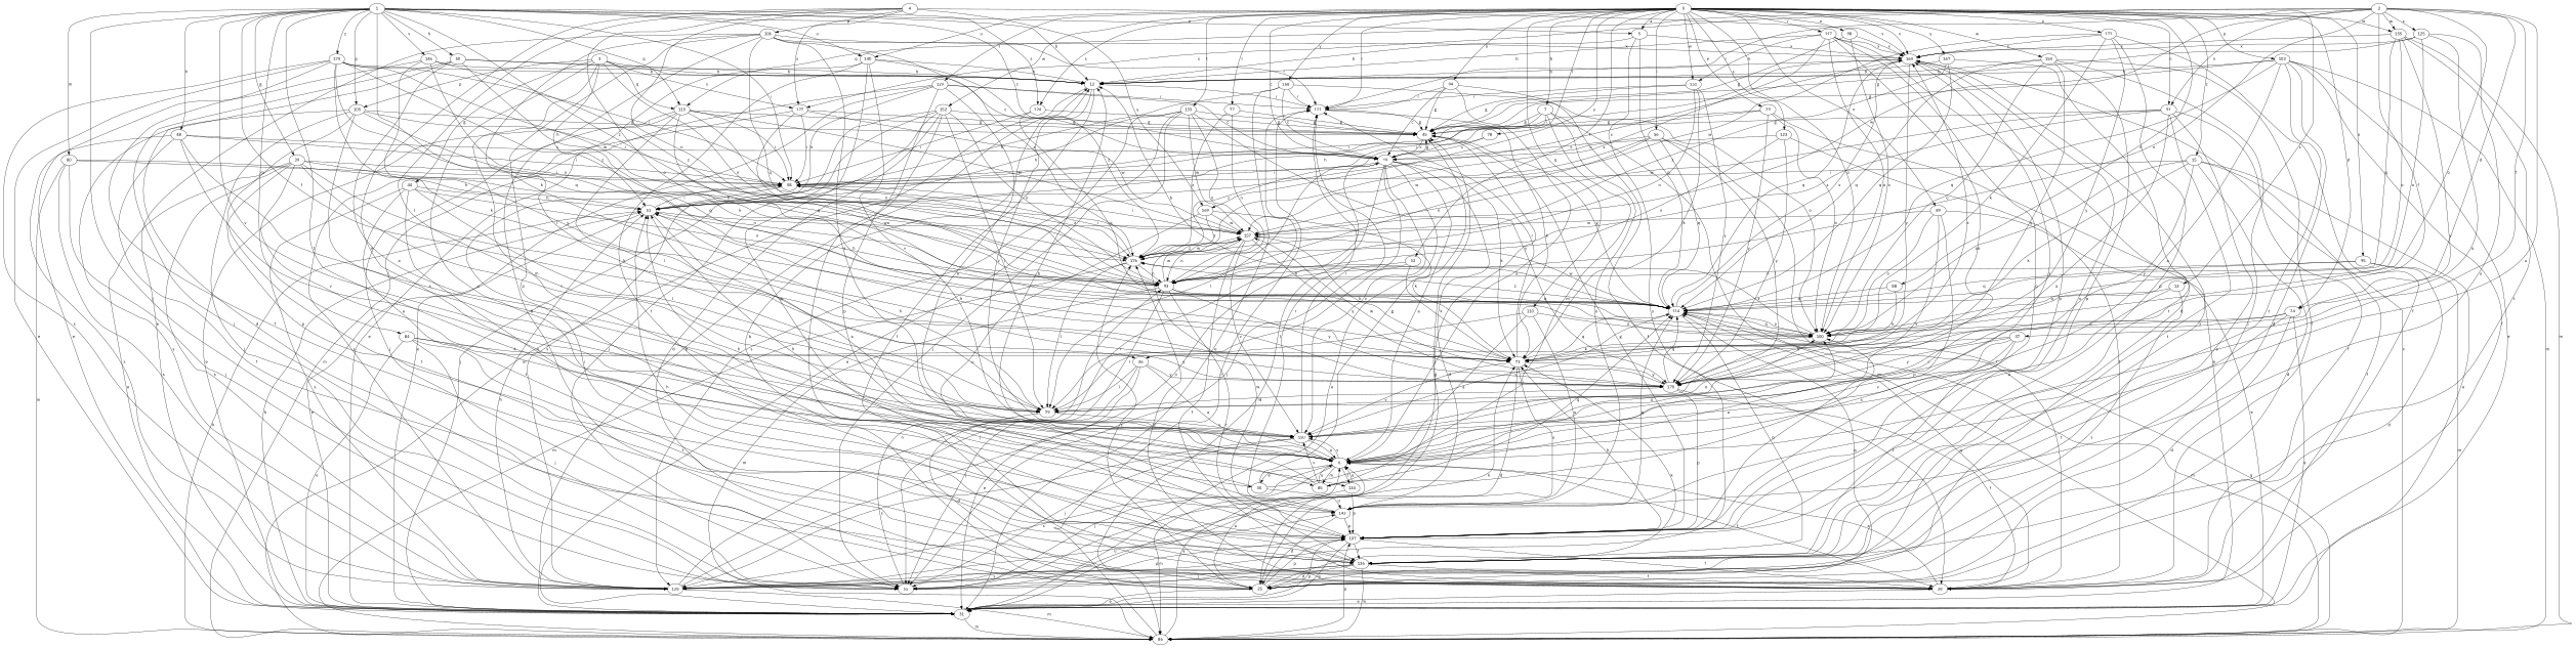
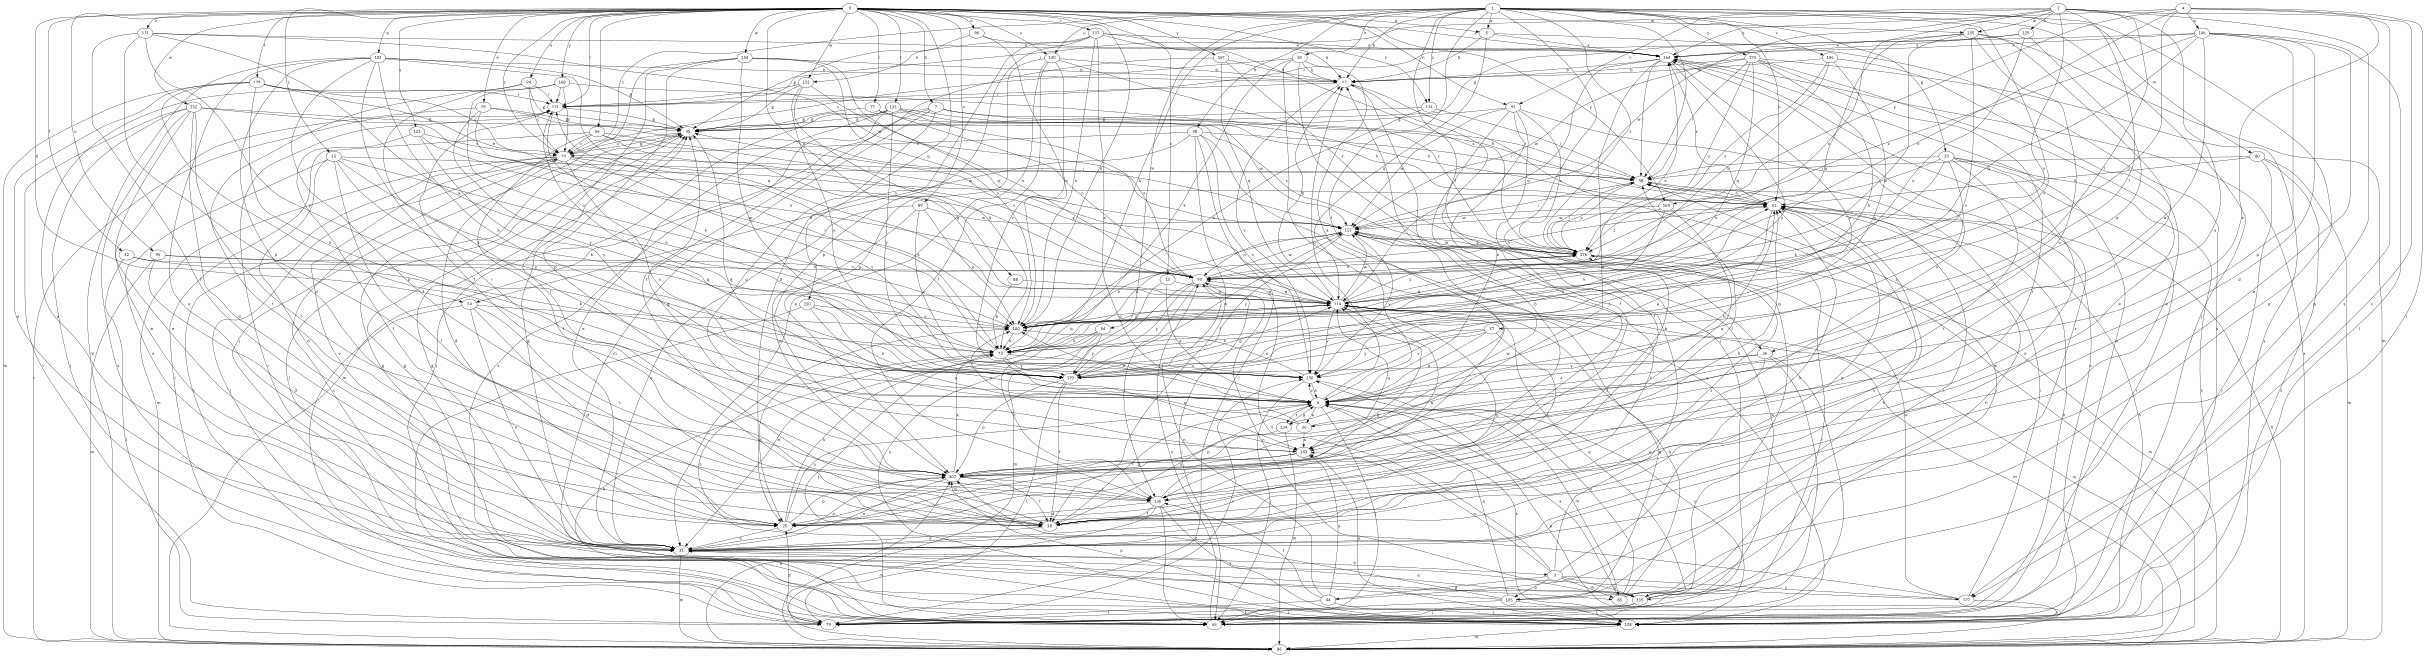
  strict digraph {
    fontname="IBM Plex Sans"
    node [fontname="IBM Plex Sans"]
    edge [fontname="IBM Plex Sans"]
    0
    5
    7
    13
    15
    19
    24
    29
    32
    56
    77
-   78
    88
    89
    91
    94
    95
    98
    100
    103
    110
    117
    121
    123
    124
    129
    133
    140
    151
    152
    154
    155
    164
    167
    168
    169
    171
    12
    114
    128
    51
    58
    143
    85
    45
    86
    6
    73
    38
    25
    31
    170
    65
    150
    79
    136
    93
    157
    176
    107
    1
    36
    39
    48
    50
    80
    84
    105
    n69 [label=115]
    134
    146
    174
    2
    37
    125
    127
    3
    44
    4
    30
    106
    0 -> 5 [label=a]
    0 -> 7 [label=b]
    0 -> 13 [label=c]
    0 -> 15 [label=c]
    0 -> 19 [label=c]
    0 -> 24 [label=d]
    0 -> 29 [label=e]
    0 -> 32 [label=f]
    0 -> 56 [label=i]
    0 -> 77 [label=l]
-   0 -> 78 [label=l]
    0 -> 88 [label=n]
    0 -> 89 [label=n]
    0 -> 91 [label=n]
    0 -> 94 [label=o]
    0 -> 95 [label=o]
    0 -> 98 [label=o]
    0 -> 100 [label=o]
    0 -> 103 [label=p]
    0 -> 110 [label=q]
    0 -> 117 [label=r]
    0 -> 121 [label=r]
    0 -> 123 [label=s]
    0 -> 124 [label=s]
    0 -> 129 [label=t]
    0 -> 133 [label=t]
    0 -> 140 [label=u]
    0 -> 151 [label=w]
    0 -> 152 [label=w]
    0 -> 154 [label=w]
    0 -> 155 [label=w]
    0 -> 164 [label=x]
    0 -> 167 [label=y]
    0 -> 168 [label=y]
    0 -> 169 [label=y]
    0 -> 171 [label=z]
    5 -> 164 [label=x]
    5 -> 12 [label=b]
    5 -> 114 [label=q]
    5 -> 128 [label=s]
    7 -> 51 [label=h]
    7 -> 58 [label=i]
    7 -> 143 [label=u]
    7 -> 85 [label=m]
    7 -> 45 [label=g]
    7 -> 86 [label=m]
    13 -> 114 [label=q]
    13 -> 128 [label=s]
    13 -> 6 [label=a]
    15 -> 100 [label=o]
    15 -> 58 [label=i]
    15 -> 73 [label=k]
    15 -> 38 [label=f]
    15 -> 25 [label=d]
    15 -> 31 [label=e]
    15 -> 170 [label=y]
    19 -> 58 [label=i]
    19 -> 45 [label=g]
    19 -> 86 [label=m]
    19 -> 6 [label=a]
    19 -> 73 [label=k]
    19 -> 25 [label=d]
    19 -> 31 [label=e]
    19 -> 65 [label=j]
    19 -> 150 [label=v]
    19 -> 79 [label=l]
    24 -> 100 [label=o]
    24 -> 25 [label=d]
    24 -> 31 [label=e]
    24 -> 79 [label=l]
    24 -> 136 [label=t]
    29 -> 100 [label=o]
-   29 -> 58 [label=i]
+   29 -> 157 [label=i]
    29 -> 45 [label=g]
    29 -> 31 [label=e]
    29 -> 170 [label=y]
    32 -> 73 [label=k]
    32 -> 79 [label=l]
    32 -> 93 [label=n]
    56 -> 19 [label=c]
    56 -> 114 [label=q]
    56 -> 38 [label=f]
    56 -> 79 [label=l]
    56 -> 93 [label=n]
    56 -> 157 [label=w]
    77 -> 45 [label=g]
    77 -> 93 [label=n]
    77 -> 176 [label=z]
-   78 -> 19 [label=c]
-   78 -> 176 [label=z]
    88 -> 114 [label=q]
    88 -> 73 [label=k]
    89 -> 100 [label=o]
    89 -> 31 [label=e]
    89 -> 150 [label=v]
    89 -> 157 [label=w]
    89 -> 107 [label=p]
    91 -> 128 [label=s]
    91 -> 45 [label=g]
    91 -> 6 [label=a]
    91 -> 38 [label=f]
    91 -> 136 [label=t]
    91 -> 157 [label=w]
    91 -> 176 [label=z]
    94 -> 19 [label=c]
    94 -> 121 [label=r]
    94 -> 45 [label=g]
    94 -> 6 [label=a]
    94 -> 38 [label=f]
    95 -> 114 [label=q]
    95 -> 86 [label=m]
    95 -> 25 [label=d]
    95 -> 93 [label=n]
    98 -> 100 [label=o]
    98 -> 164 [label=x]
    98 -> 45 [label=g]
    100 -> 114 [label=q]
    100 -> 73 [label=k]
    100 -> 176 [label=z]
    103 -> 12 [label=b]
    103 -> 114 [label=q]
    103 -> 45 [label=g]
    103 -> 86 [label=m]
    103 -> 6 [label=a]
    103 -> 38 [label=f]
    103 -> 25 [label=d]
    103 -> 31 [label=e]
    103 -> 136 [label=t]
    110 -> 100 [label=o]
    110 -> 143 [label=u]
    110 -> 6 [label=a]
    110 -> 79 [label=l]
    117 -> 100 [label=o]
    117 -> 151 [label=k]
    117 -> 164 [label=x]
    117 -> 12 [label=b]
    117 -> 6 [label=a]
    117 -> 25 [label=d]
    117 -> 176 [label=z]
    117 -> 107 [label=p]
    121 -> 45 [label=g]
    121 -> 73 [label=k]
    123 -> 19 [label=c]
    123 -> 38 [label=f]
    123 -> 170 [label=y]
    123 -> 93 [label=n]
    124 -> 100 [label=o]
    124 -> 58 [label=i]
    124 -> 45 [label=g]
    129 -> 19 [label=c]
    129 -> 121 [label=r]
    129 -> 51 [label=h]
    129 -> 86 [label=m]
    129 -> 6 [label=a]
    129 -> 31 [label=e]
    129 -> 107 [label=p]
    133 -> 128 [label=s]
    133 -> 51 [label=h]
    133 -> 45 [label=g]
    133 -> 31 [label=e]
    133 -> 170 [label=y]
    133 -> 65 [label=j]
    133 -> 93 [label=n]
    133 -> 157 [label=w]
    140 -> 12 [label=b]
    140 -> 31 [label=e]
    140 -> 150 [label=v]
    140 -> 136 [label=t]
    140 -> 176 [label=z]
    140 -> 107 [label=p]
    151 -> 121 [label=r]
    151 -> 45 [label=g]
    151 -> 73 [label=k]
    151 -> 170 [label=y]
    151 -> 93 [label=n]
    152 -> 128 [label=s]
    152 -> 45 [label=g]
    152 -> 38 [label=f]
    152 -> 25 [label=d]
-   152 -> 31 [label=j]
+   152 -> 31 [label=e]
    152 -> 65 [label=j]
    152 -> 79 [label=l]
    152 -> 93 [label=n]
    154 -> 100 [label=o]
    154 -> 12 [label=b]
    154 -> 114 [label=q]
    154 -> 38 [label=f]
    154 -> 170 [label=y]
    154 -> 65 [label=j]
    154 -> 107 [label=p]
    155 -> 100 [label=o]
    155 -> 164 [label=x]
    155 -> 114 [label=q]
    155 -> 86 [label=m]
    155 -> 150 [label=v]
    155 -> 136 [label=t]
    164 -> 12 [label=b]
    164 -> 114 [label=q]
    164 -> 58 [label=i]
    164 -> 170 [label=y]
    164 -> 107 [label=p]
    167 -> 12 [label=b]
    167 -> 114 [label=q]
    167 -> 136 [label=t]
    167 -> 176 [label=z]
    168 -> 19 [label=c]
    168 -> 100 [label=o]
    168 -> 121 [label=r]
    168 -> 51 [label=h]
    168 -> 31 [label=e]
    169 -> 143 [label=u]
    169 -> 73 [label=k]
    169 -> 157 [label=w]
    169 -> 176 [label=z]
    171 -> 164 [label=x]
    171 -> 73 [label=k]
    171 -> 38 [label=f]
    171 -> 170 [label=y]
    171 -> 157 [label=w]
    171 -> 107 [label=p]
    12 -> 121 [label=r]
    12 -> 86 [label=m]
    12 -> 38 [label=f]
    12 -> 150 [label=v]
    114 -> 100 [label=o]
    114 -> 164 [label=x]
    114 -> 12 [label=b]
    114 -> 45 [label=g]
    114 -> 86 [label=m]
    114 -> 150 [label=v]
    114 -> 157 [label=w]
    114 -> 176 [label=z]
    128 -> 19 [label=c]
    128 -> 121 [label=r]
    128 -> 51 [label=h]
    128 -> 143 [label=u]
    128 -> 86 [label=m]
    128 -> 107 [label=p]
    51 -> 164 [label=x]
    51 -> 58 [label=i]
    51 -> 6 [label=a]
    51 -> 31 [label=e]
    51 -> 157 [label=w]
    58 -> 51 [label=h]
    58 -> 176 [label=z]
    143 -> 121 [label=r]
    143 -> 114 [label=q]
    143 -> 25 [label=d]
    143 -> 107 [label=p]
    85 -> 164 [label=x]
    85 -> 114 [label=q]
    85 -> 51 [label=h]
    85 -> 6 [label=a]
    85 -> 150 [label=v]
    45 -> 19 [label=c]
    45 -> 65 [label=j]
    86 -> 121 [label=r]
    86 -> 164 [label=x]
    86 -> 114 [label=q]
    86 -> 51 [label=h]
    86 -> 6 [label=a]
    86 -> 107 [label=p]
    6 -> 100 [label=o]
    6 -> 12 [label=b]
    6 -> 128 [label=s]
    6 -> 85 [label=m]
    6 -> 38 [label=f]
    6 -> 65 [label=j]
    6 -> 150 [label=v]
    6 -> 134 [label=t]
    6 -> 30 [label=e]
    73 -> 121 [label=r]
    73 -> 114 [label=q]
    73 -> 143 [label=u]
    73 -> 25 [label=d]
    73 -> 170 [label=y]
    73 -> 150 [label=v]
    38 -> 114 [label=q]
    38 -> 6 [label=a]
    38 -> 31 [label=e]
    38 -> 176 [label=z]
    25 -> 12 [label=b]
    25 -> 114 [label=q]
    25 -> 6 [label=a]
    25 -> 73 [label=k]
    25 -> 31 [label=e]
    25 -> 176 [label=z]
    25 -> 107 [label=p]
-   31 -> 12 [label=b]
+   31 -> 3 [label=b]
    31 -> 51 [label=h]
    31 -> 45 [label=g]
    31 -> 86 [label=m]
    31 -> 107 [label=p]
    170 -> 164 [label=x]
    170 -> 114 [label=q]
    170 -> 51 [label=h]
    170 -> 38 [label=f]
    170 -> 79 [label=l]
    170 -> 157 [label=w]
    170 -> 107 [label=p]
    65 -> 164 [label=x]
    65 -> 73 [label=k]
    65 -> 93 [label=n]
    150 -> 100 [label=o]
    150 -> 121 [label=r]
    150 -> 128 [label=s]
    150 -> 6 [label=a]
    150 -> 65 [label=j]
    79 -> 51 [label=h]
    79 -> 25 [label=d]
    79 -> 150 [label=v]
-   114 -> 136 [label=q]
+   136 -> 114 [label=q]
    136 -> 128 [label=s]
    136 -> 51 [label=h]
    136 -> 86 [label=m]
    136 -> 38 [label=f]
    136 -> 25 [label=d]
    136 -> 65 [label=j]
    93 -> 114 [label=q]
    93 -> 51 [label=h]
    93 -> 86 [label=m]
    93 -> 170 [label=y]
    93 -> 65 [label=j]
    93 -> 136 [label=t]
    93 -> 157 [label=w]
    157 -> 58 [label=i]
    157 -> 73 [label=k]
    157 -> 38 [label=f]
    157 -> 170 [label=y]
    157 -> 150 [label=v]
    157 -> 93 [label=n]
    157 -> 176 [label=z]
    176 -> 58 [label=i]
    176 -> 86 [label=m]
    176 -> 79 [label=l]
    176 -> 93 [label=n]
    176 -> 157 [label=w]
    107 -> 164 [label=x]
    107 -> 58 [label=i]
    107 -> 45 [label=g]
    107 -> 73 [label=k]
    107 -> 38 [label=f]
    107 -> 31 [label=e]
    107 -> 136 [label=t]
    107 -> 157 [label=w]
    1 -> 5 [label=a]
    1 -> 19 [label=c]
    1 -> 124 [label=s]
    1 -> 140 [label=u]
    1 -> 12 [label=b]
+   1 -> 51 [label=h]
    1 -> 58 [label=i]
    1 -> 73 [label=k]
    1 -> 65 [label=j]
    1 -> 150 [label=v]
    1 -> 176 [label=z]
    1 -> 36 [label=f]
    1 -> 39 [label=g]
    1 -> 48 [label=h]
    1 -> 50 [label=h]
    1 -> 80 [label=m]
    1 -> 84 [label=m]
    1 -> 105 [label=p]
    1 -> n69 [label=q]
    1 -> 134 [label=t]
    1 -> 146 [label=v]
    1 -> 174 [label=z]
    36 -> 6 [label=a]
    36 -> 31 [label=e]
    36 -> 170 [label=y]
    36 -> 65 [label=j]
    36 -> 79 [label=l]
    39 -> 128 [label=s]
    39 -> 58 [label=i]
    39 -> 6 [label=a]
    39 -> 73 [label=k]
    39 -> 31 [label=e]
    39 -> 79 [label=l]
    39 -> 136 [label=t]
    39 -> 93 [label=n]
    48 -> 19 [label=c]
    48 -> 128 [label=s]
    48 -> 58 [label=i]
    48 -> 38 [label=f]
    48 -> 150 [label=v]
    48 -> 79 [label=l]
    50 -> 19 [label=c]
    50 -> 12 [label=b]
    50 -> 6 [label=a]
    50 -> 73 [label=k]
    50 -> 25 [label=d]
    50 -> 65 [label=j]
    80 -> 128 [label=s]
    80 -> 51 [label=h]
    80 -> 58 [label=i]
    80 -> 86 [label=m]
    80 -> 65 [label=j]
    84 -> 73 [label=k]
    84 -> 31 [label=e]
    84 -> 170 [label=y]
    84 -> 65 [label=j]
    84 -> 136 [label=t]
    105 -> 114 [label=q]
    105 -> 128 [label=s]
    105 -> 58 [label=i]
    105 -> 45 [label=g]
    105 -> 6 [label=a]
    105 -> 65 [label=j]
    105 -> 107 [label=p]
    n69 -> 114 [label=q]
    n69 -> 58 [label=i]
    n69 -> 45 [label=g]
    n69 -> 31 [label=e]
    n69 -> 65 [label=j]
    n69 -> 79 [label=l]
    n69 -> 93 [label=n]
    n69 -> 157 [label=w]
    134 -> 86 [label=m]
    134 -> 6 [label=a]
    134 -> 107 [label=p]
    146 -> 12 [label=b]
    146 -> 31 [label=e]
    146 -> 170 [label=y]
    146 -> 93 [label=n]
    146 -> 176 [label=z]
    174 -> 12 [label=b]
    174 -> 114 [label=q]
    174 -> 128 [label=s]
    174 -> 58 [label=i]
    174 -> 73 [label=k]
    174 -> 38 [label=f]
    174 -> 31 [label=e]
    174 -> 157 [label=w]
    174 -> 176 [label=z]
-   2 -> 24 [label=d]
+   48 -> 24 [label=d]
    2 -> 91 [label=n]
    2 -> 100 [label=o]
    2 -> 121 [label=r]
    2 -> 155 [label=w]
    2 -> 143 [label=u]
    2 -> 93 [label=n]
    2 -> 157 [label=w]
    2 -> 36 [label=f]
    2 -> n69 [label=q]
    2 -> 37 [label=f]
    2 -> 125 [label=s]
    2 -> 127 [label=s]
    37 -> 6 [label=a]
    37 -> 73 [label=k]
    37 -> 170 [label=y]
    37 -> 150 [label=v]
    37 -> 136 [label=t]
    125 -> 100 [label=o]
    125 -> 164 [label=x]
-   125 -> 143 [label=u]
+   155 -> 143 [label=u]
    125 -> 45 [label=g]
    125 -> 6 [label=a]
    127 -> 100 [label=o]
    127 -> 128 [label=s]
    127 -> 58 [label=i]
    127 -> 45 [label=g]
    127 -> 157 [label=w]
    3 -> 12 [label=b]
    3 -> 51 [label=h]
    3 -> 143 [label=u]
    3 -> 85 [label=m]
    3 -> 93 [label=n]
    3 -> 105 [label=p]
    3 -> n69 [label=q]
    3 -> 127 [label=s]
    3 -> 44 [label=g]
    44 -> 128 [label=s]
    44 -> 51 [label=h]
    44 -> 143 [label=u]
    44 -> 79 [label=l]
    44 -> 136 [label=t]
    44 -> 93 [label=n]
    4 -> 100 [label=o]
    4 -> 164 [label=x]
    4 -> 169 [label=y]
    4 -> 79 [label=l]
    4 -> 93 [label=n]
    4 -> 127 [label=s]
    4 -> 30 [label=e]
    4 -> 106 [label=p]
    30 -> 100 [label=o]
    30 -> 51 [label=h]
    30 -> 143 [label=u]
    30 -> 45 [label=g]
    106 -> 121 [label=r]
    106 -> 164 [label=x]
    106 -> 114 [label=q]
    106 -> 6 [label=a]
    106 -> 25 [label=d]
    106 -> 31 [label=e]
    106 -> 79 [label=l]
    106 -> 176 [label=z]
    106 -> 107 [label=p]
  }
